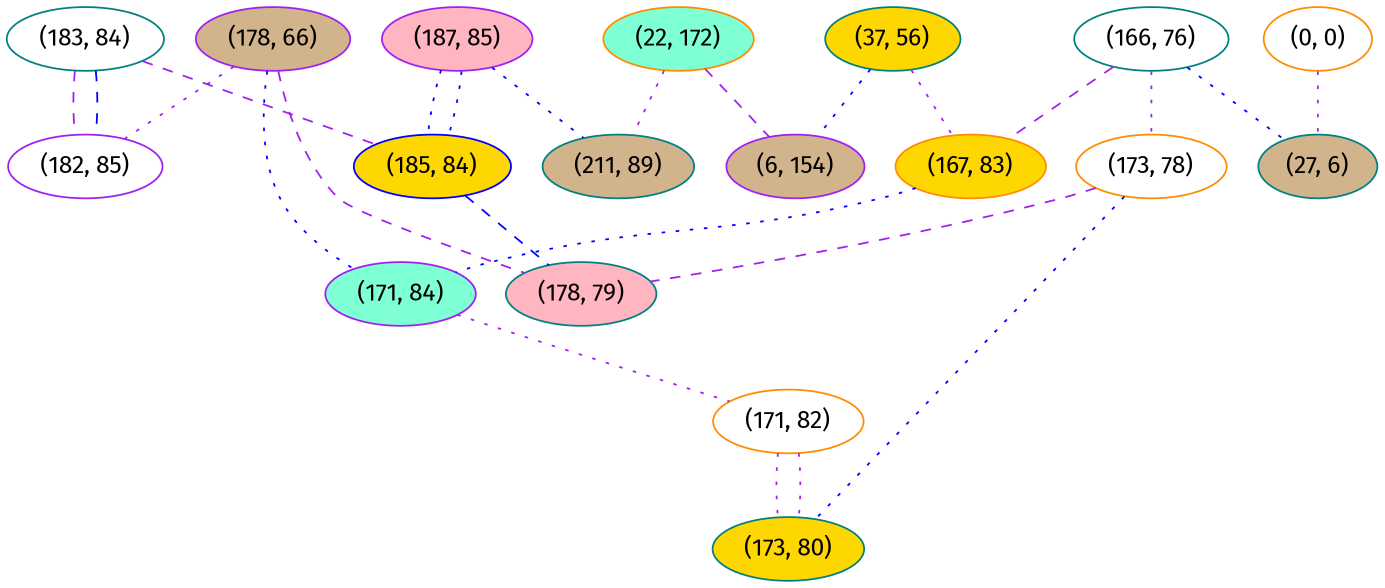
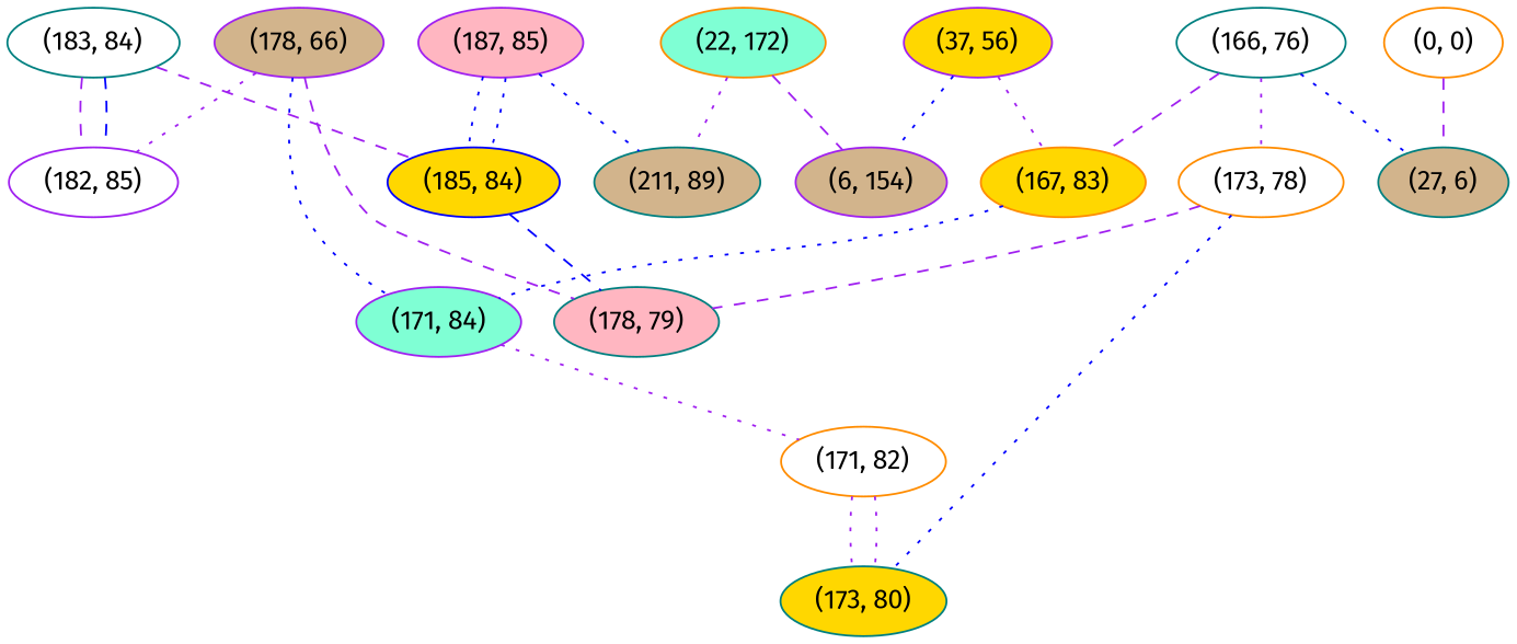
  graph {
    fontname="Fira Sans"
    node [color=teal fillcolor=white fontname="Fira Sans" style=filled]
    edge [color=purple fontname="Fira Sans" style=dotted weight=1]
    n1 [color=purple fillcolor=tan label="(178, 66)"]
    "(182, 85)" [color=purple]
    "(171, 84)" [color=purple fillcolor=aquamarine]
    "(178, 79)" [fillcolor=lightpink]
    "(171, 82)" [color=darkorange]
    "(0, 0)" [color=darkorange]
    "(27, 6)" [fillcolor=tan]
    n8 [label="(166, 76)"]
    "(173, 78)" [color=darkorange]
    "(167, 83)" [color=darkorange fillcolor=gold]
    "(173, 80)" [fillcolor=gold]
    "(22, 172)" [color=darkorange fillcolor=aquamarine]
    "(211, 89)" [fillcolor=tan]
    "(6, 154)" [color=purple fillcolor=tan]
    "(187, 85)" [color=purple fillcolor=lightpink]
    "(185, 84)" [color=blue fillcolor=gold]
-   "(37, 56)" [fillcolor=gold]
+   "(37, 56)" [color=purple fillcolor=gold]
    "(183, 84)"
    n1 -- "(182, 85)"
    n1 -- "(171, 84)" [color=blue]
    n1 -- "(178, 79)" [style=dashed]
    "(171, 84)" -- "(171, 82)"
    "(171, 82)" -- "(173, 80)"
    "(171, 82)" -- "(173, 80)"
-   "(0, 0)" -- "(27, 6)" [weight=4]
+   "(0, 0)" -- "(27, 6)" [style=dashed weight=4]
    n8 -- "(27, 6)" [color=blue]
    n8 -- "(173, 78)"
    n8 -- "(167, 83)" [style=dashed]
    "(173, 78)" -- "(178, 79)" [style=dashed]
    "(173, 78)" -- "(173, 80)" [color=blue]
    "(167, 83)" -- "(171, 84)" [color=blue]
    "(22, 172)" -- "(211, 89)"
    "(22, 172)" -- "(6, 154)" [style=dashed]
    "(187, 85)" -- "(211, 89)" [color=blue]
    "(187, 85)" -- "(185, 84)" [color=blue]
    "(187, 85)" -- "(185, 84)" [color=blue]
    "(185, 84)" -- "(178, 79)" [color=blue style=dashed]
    "(37, 56)" -- "(167, 83)"
    "(37, 56)" -- "(6, 154)" [color=blue]
    "(183, 84)" -- "(182, 85)" [style=dashed]
    "(183, 84)" -- "(182, 85)" [color=blue style=dashed]
    "(183, 84)" -- "(185, 84)" [style=dashed]
  }
